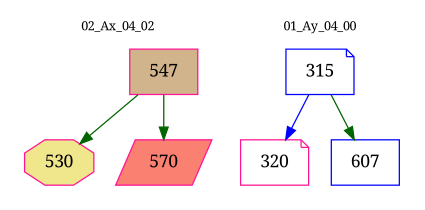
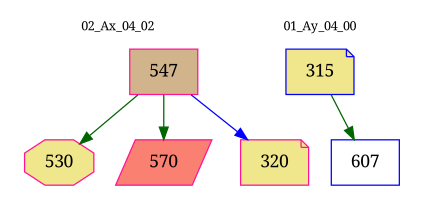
  digraph {
    fontname="Noto Serif"
    node [color=deeppink fillcolor=khaki fontname="Noto Serif" shape=box style=filled]
    edge [color=darkgreen fontname="Noto Serif"]
    n1 [fillcolor=tan label=547]
    n2 [label=530 shape=octagon]
    n3 [fillcolor=salmon label=570 shape=parallelogram]
-   n4 [color=blue fillcolor=white label=315 shape=note]
+   n4 [color=blue label=315 shape=note]
    n5 [color=blue fillcolor=white label=607]
-   n6 [fillcolor=white label=320 shape=note]
+   n6 [label=320 shape=note]
    subgraph cluster_1 {
      color=white
      fontsize=10
      label="02_Ax_04_02"
      n1
      n2
      n3
    }
    subgraph cluster_2 {
      color=white
      fontsize=10
      label="01_Ay_04_00"
      n4
      n5
      n6
    }
    n1 -> n2
    n1 -> n3
    n4 -> n5
-   n4 -> n6 [color=blue]
+   n1 -> n6 [color=blue]
  }
